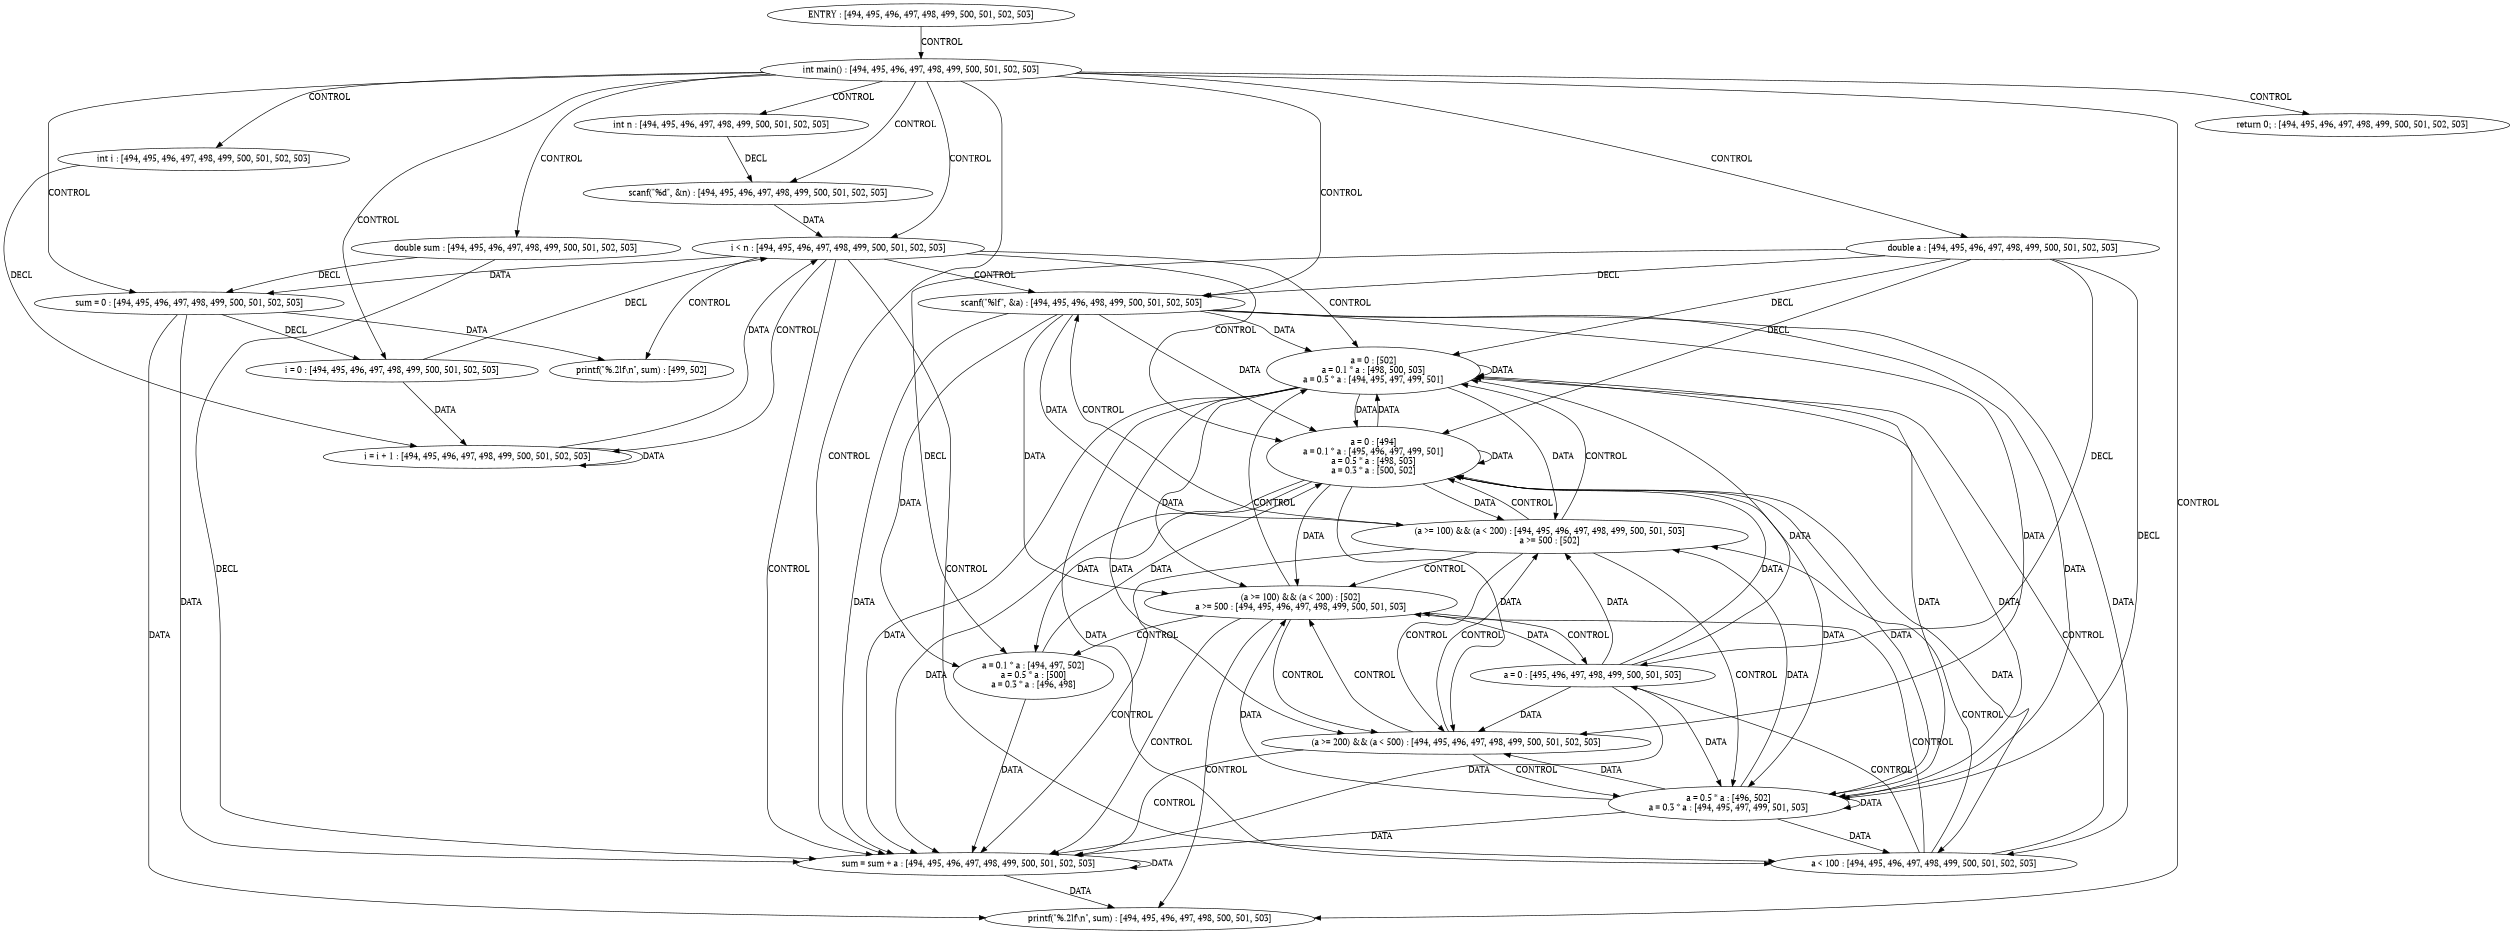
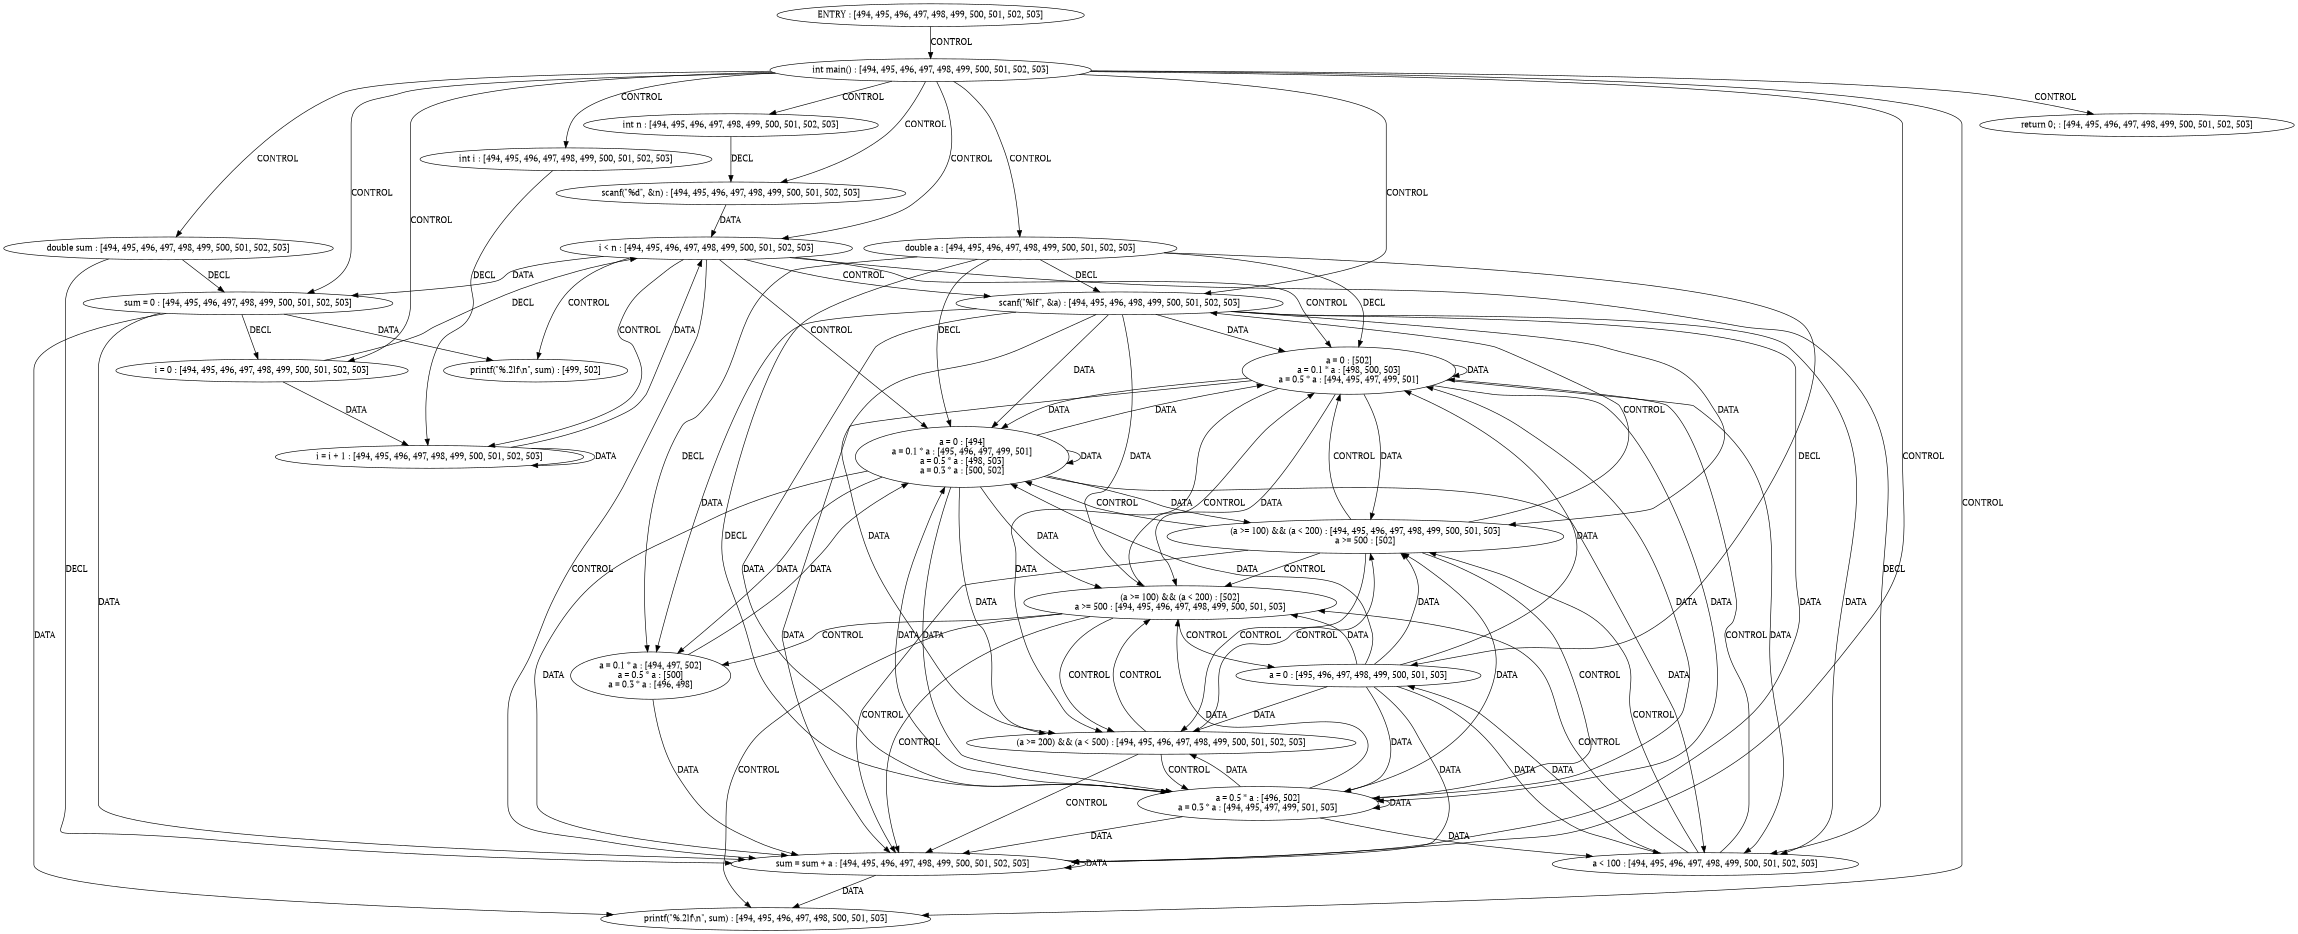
  digraph {
    fontname="PT Serif"
    node [fontname="PT Serif"]
    edge [fontname="PT Serif"]
    n1 [label="scanf(\"%d\", &n) : [494, 495, 496, 497, 498, 499, 500, 501, 502, 503]\n"]
    n2 [label="i < n : [494, 495, 496, 497, 498, 499, 500, 501, 502, 503]\n"]
    n3 [label="printf(\"%.2lf\\n\", sum) : [499, 502]\n"]
    n4 [label="scanf(\"%lf\", &a) : [494, 495, 496, 498, 499, 500, 501, 502, 503]\n"]
    n5 [label="sum = sum + a : [494, 495, 496, 497, 498, 499, 500, 501, 502, 503]\n"]
    n6 [label="a = 0 : [502]\na = 0.1 * a : [498, 500, 503]\na = 0.5 * a : [494, 495, 497, 499, 501]\n"]
    n7 [label="a = 0 : [494]\na = 0.1 * a : [495, 496, 497, 499, 501]\na = 0.5 * a : [498, 503]\na = 0.3 * a : [500, 502]\n"]
    n8 [label="a < 100 : [494, 495, 496, 497, 498, 499, 500, 501, 502, 503]\n"]
    n9 [label="sum = 0 : [494, 495, 496, 497, 498, 499, 500, 501, 502, 503]\n"]
    n10 [label="i = i + 1 : [494, 495, 496, 497, 498, 499, 500, 501, 502, 503]\n"]
    n11 [label="printf(\"%.2lf\\n\", sum) : [494, 495, 496, 497, 498, 500, 501, 503]\n"]
    n12 [label="a = 0.5 * a : [496, 502]\na = 0.3 * a : [494, 495, 497, 499, 501, 503]\n"]
    n13 [label="a = 0.1 * a : [494, 497, 502]\na = 0.5 * a : [500]\na = 0.3 * a : [496, 498]\n"]
    n14 [label="(a >= 200) && (a < 500) : [494, 495, 496, 497, 498, 499, 500, 501, 502, 503]\n"]
    n15 [label="(a >= 100) && (a < 200) : [502]\na >= 500 : [494, 495, 496, 497, 498, 499, 500, 501, 503]\n"]
    n16 [label="(a >= 100) && (a < 200) : [494, 495, 496, 497, 498, 499, 500, 501, 503]\na >= 500 : [502]\n"]
    n17 [label="a = 0 : [495, 496, 497, 498, 499, 500, 501, 503]\n"]
    n18 [label="ENTRY : [494, 495, 496, 497, 498, 499, 500, 501, 502, 503]\n"]
    n19 [label="int main() : [494, 495, 496, 497, 498, 499, 500, 501, 502, 503]\n"]
    n20 [label="int n : [494, 495, 496, 497, 498, 499, 500, 501, 502, 503]\n"]
    n21 [label="double sum : [494, 495, 496, 497, 498, 499, 500, 501, 502, 503]\n"]
    n22 [label="double a : [494, 495, 496, 497, 498, 499, 500, 501, 502, 503]\n"]
    n23 [label="int i : [494, 495, 496, 497, 498, 499, 500, 501, 502, 503]\n"]
    n24 [label="i = 0 : [494, 495, 496, 497, 498, 499, 500, 501, 502, 503]\n"]
    n25 [label="return 0; : [494, 495, 496, 497, 498, 499, 500, 501, 502, 503]\n"]
    n1 -> n2 [label=DATA]
    n2 -> n3 [label=CONTROL]
    n2 -> n4 [label=CONTROL]
    n2 -> n5 [label=CONTROL]
    n2 -> n6 [label=CONTROL]
    n2 -> n7 [label=CONTROL]
-   n2 -> n8 [label=CONTROL]
+   n2 -> n8 [label=DECL]
    n2 -> n9 [label=DATA]
    n2 -> n10 [label=CONTROL]
    n4 -> n5 [label=DATA]
    n4 -> n6 [label=DATA]
    n4 -> n7 [label=DATA]
    n4 -> n8 [label=DATA]
    n4 -> n12 [label=DATA]
    n4 -> n13 [label=DATA]
    n4 -> n14 [label=DATA]
    n4 -> n15 [label=DATA]
    n4 -> n16 [label=DATA]
    n5 -> n5 [label=DATA]
    n5 -> n11 [label=DATA]
    n6 -> n5 [label=DATA]
    n6 -> n6 [label=DATA]
    n6 -> n7 [label=DATA]
    n6 -> n8 [label=DATA]
    n6 -> n12 [label=DATA]
    n6 -> n14 [label=DATA]
    n6 -> n15 [label=DATA]
    n6 -> n16 [label=DATA]
    n7 -> n5 [label=DATA]
    n7 -> n6 [label=DATA]
    n7 -> n7 [label=DATA]
    n7 -> n8 [label=DATA]
    n7 -> n12 [label=DATA]
    n7 -> n13 [label=DATA]
    n7 -> n14 [label=DATA]
    n7 -> n15 [label=DATA]
    n7 -> n16 [label=DATA]
    n8 -> n6 [label=CONTROL]
    n8 -> n15 [label=CONTROL]
    n8 -> n16 [label=CONTROL]
-   n8 -> n17 [label=CONTROL]
+   n8 -> n17 [label=DATA]
    n9 -> n3 [label=DATA]
    n9 -> n5 [label=DATA]
    n9 -> n11 [label=DATA]
    n9 -> n24 [label=DECL]
    n10 -> n2 [label=DATA]
    n10 -> n10 [label=DATA]
    n12 -> n5 [label=DATA]
    n12 -> n6 [label=DATA]
    n12 -> n7 [label=DATA]
    n12 -> n8 [label=DATA]
    n12 -> n12 [label=DATA]
    n12 -> n14 [label=DATA]
    n12 -> n15 [label=DATA]
    n12 -> n16 [label=DATA]
    n13 -> n5 [label=DATA]
    n13 -> n7 [label=DATA]
    n14 -> n5 [label=CONTROL]
    n14 -> n12 [label=CONTROL]
    n14 -> n15 [label=CONTROL]
    n14 -> n16 [label=CONTROL]
    n15 -> n5 [label=CONTROL]
    n15 -> n6 [label=CONTROL]
    n15 -> n11 [label=CONTROL]
    n15 -> n13 [label=CONTROL]
    n15 -> n14 [label=CONTROL]
    n15 -> n17 [label=CONTROL]
    n16 -> n4 [label=CONTROL]
    n16 -> n5 [label=CONTROL]
    n16 -> n6 [label=CONTROL]
    n16 -> n7 [label=CONTROL]
    n16 -> n12 [label=CONTROL]
    n16 -> n14 [label=CONTROL]
    n16 -> n15 [label=CONTROL]
    n17 -> n5 [label=DATA]
    n17 -> n6 [label=DATA]
    n17 -> n7 [label=DATA]
+   n17 -> n8 [label=DATA]
    n17 -> n12 [label=DATA]
    n17 -> n14 [label=DATA]
    n17 -> n15 [label=DATA]
    n17 -> n16 [label=DATA]
    n18 -> n19 [label=CONTROL]
    n19 -> n1 [label=CONTROL]
    n19 -> n2 [label=CONTROL]
    n19 -> n4 [label=CONTROL]
    n19 -> n5 [label=CONTROL]
    n19 -> n9 [label=CONTROL]
    n19 -> n11 [label=CONTROL]
    n19 -> n20 [label=CONTROL]
    n19 -> n21 [label=CONTROL]
    n19 -> n22 [label=CONTROL]
    n19 -> n23 [label=CONTROL]
    n19 -> n24 [label=CONTROL]
    n19 -> n25 [label=CONTROL]
    n20 -> n1 [label=DECL]
    n21 -> n5 [label=DECL]
    n21 -> n9 [label=DECL]
    n22 -> n4 [label=DECL]
    n22 -> n6 [label=DECL]
    n22 -> n7 [label=DECL]
    n22 -> n12 [label=DECL]
    n22 -> n13 [label=DECL]
    n22 -> n17 [label=DECL]
    n23 -> n10 [label=DECL]
    n24 -> n2 [label=DECL]
    n24 -> n10 [label=DATA]
  }
